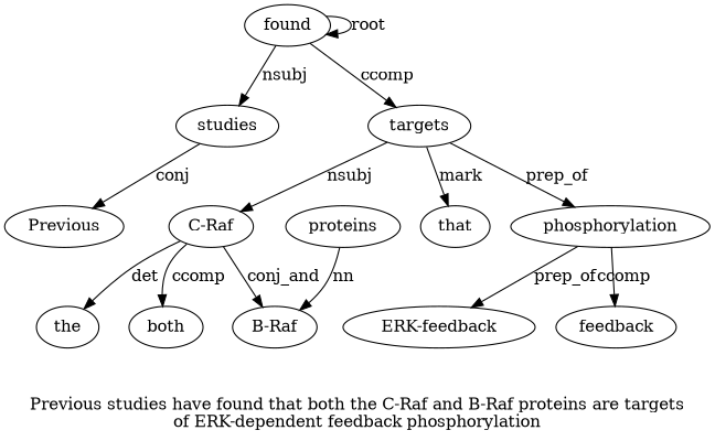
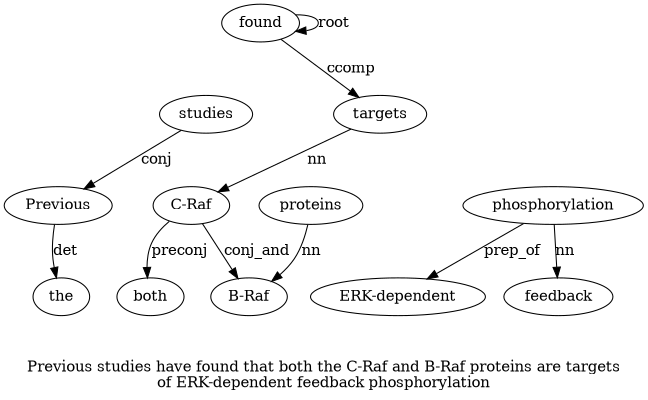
  digraph {
    label="Previous studies have found that both the C-Raf and B-Raf proteins are targets\nof ERK-dependent feedback phosphorylation"
    node [fillcolor=white style=filled]
    n1 [label=studies]
    n2 [label=Previous]
    n3 [label=found]
    n4 [label=targets]
-   n5 [label=that]
    n6 [label="C-Raf"]
    n7 [label=phosphorylation]
    n8 [label=both]
    n9 [label=the]
    n10 [label="B-Raf"]
-   n11 [label="ERK-feedback"]
+   n11 [label="ERK-dependent"]
    n12 [label=feedback]
    n13 [label=proteins]
    n1 -> n2 [label=conj]
-   n3 -> n1 [label=nsubj]
    n3 -> n3 [label=root]
    n3 -> n4 [label=ccomp]
-   n4 -> n5 [label=mark]
-   n4 -> n6 [label=nsubj]
-   n4 -> n7 [label=prep_of]
-   n6 -> n8 [label=ccomp]
-   n6 -> n9 [label=det]
+   n4 -> n6 [label=nn]
+   n6 -> n8 [label=preconj]
+   n2 -> n9 [label=det]
    n6 -> n10 [label=conj_and]
    n7 -> n11 [label=prep_of]
-   n7 -> n12 [label=ccomp]
+   n7 -> n12 [label=nn]
    n13 -> n10 [label=nn]
  }
